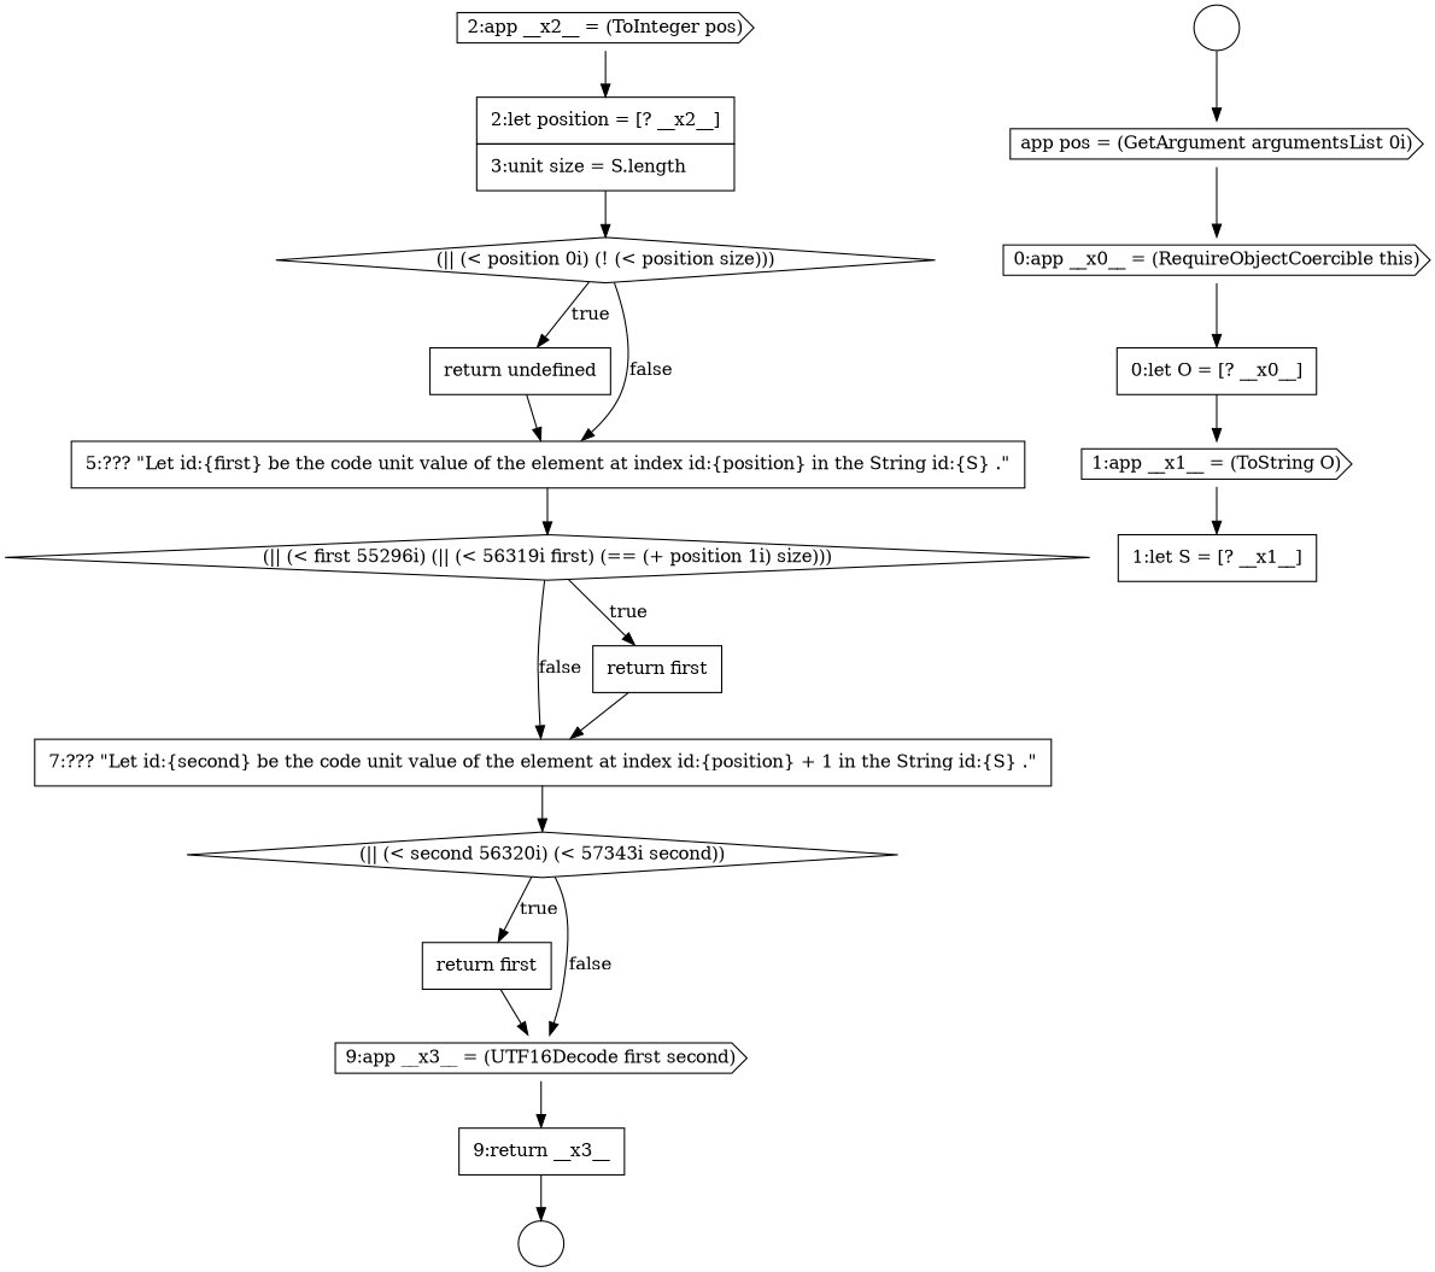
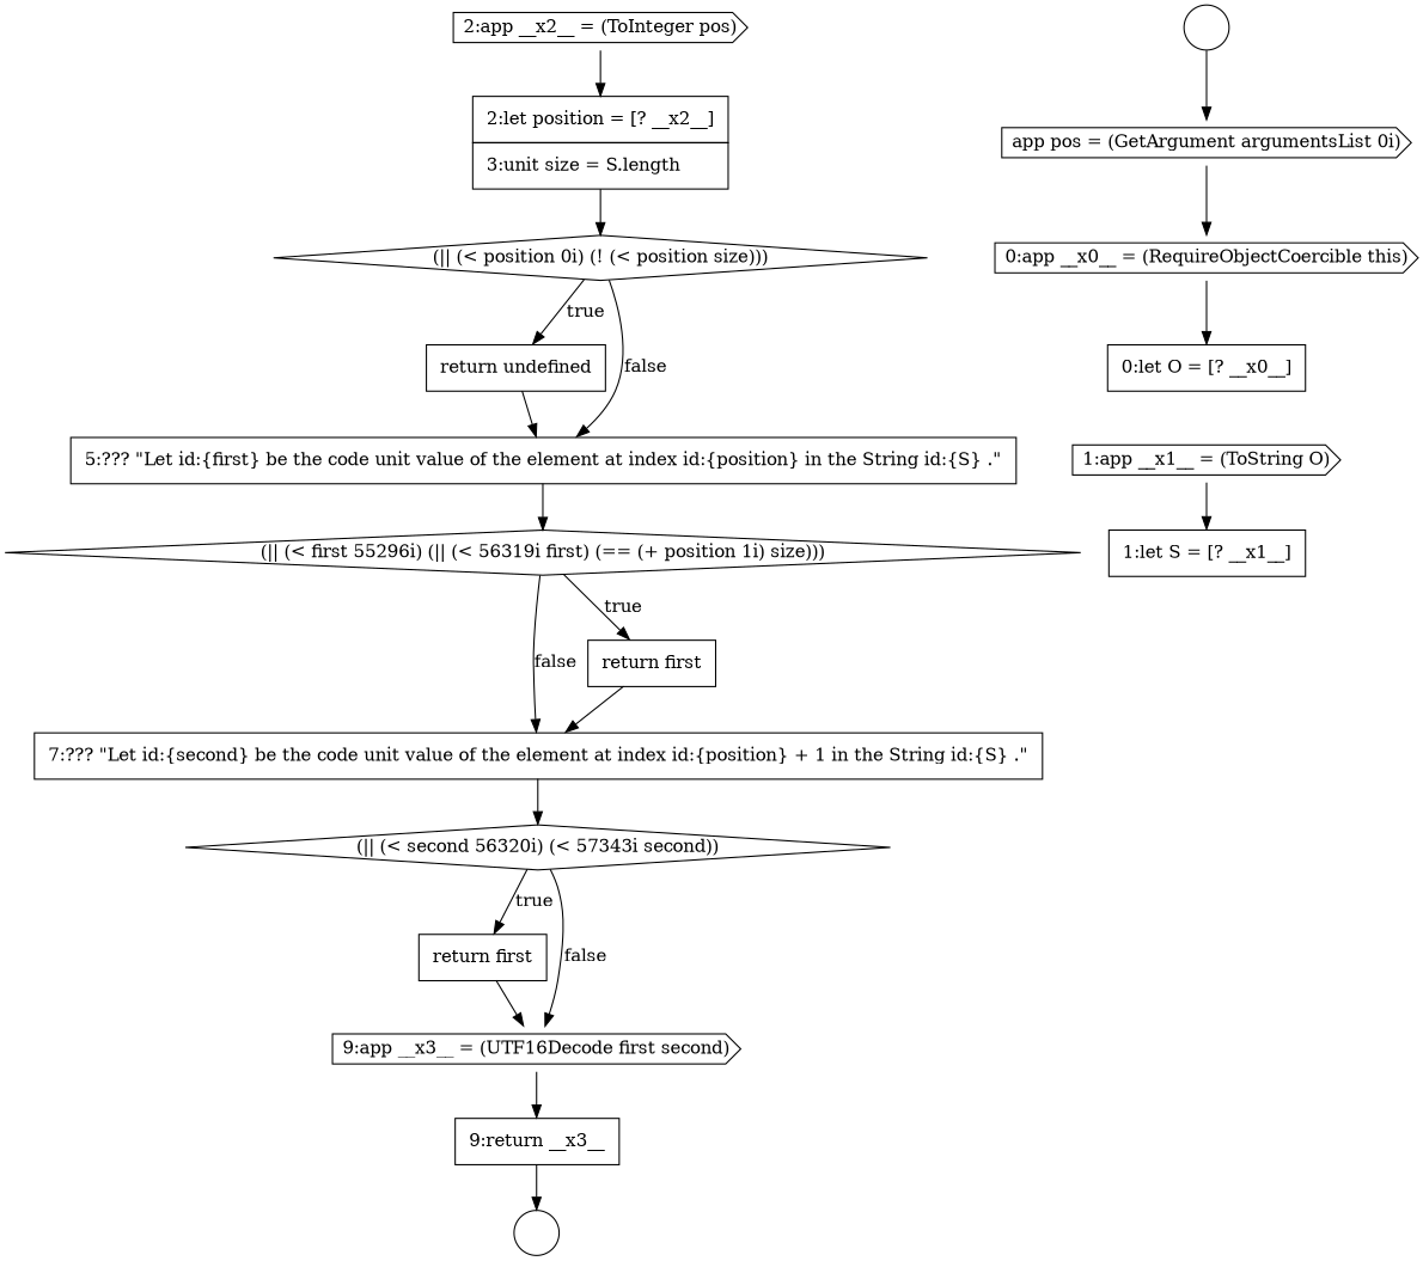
  digraph {
    node [color=black fillcolor=white shape=none style=filled]
    edge [color=black]
    n1 [label=<<font color="black">     <table border="0" cellborder="1" cellspacing="0" cellpadding="10">       <tr><td align="left">return first</td></tr>     </table>   </font>> margin=0]
    n2 [label=<<font color="black">9:app __x3__ = (UTF16Decode first second)</font>> shape=cds]
    n3 [label=<<font color="black">     <table border="0" cellborder="1" cellspacing="0" cellpadding="10">       <tr><td align="left">9:return __x3__</td></tr>     </table>   </font>> margin=0]
    n4 [label=" " shape=circle]
    n5 [label=<<font color="black">     <table border="0" cellborder="1" cellspacing="0" cellpadding="10">       <tr><td align="left">0:let O = [? __x0__]</td></tr>     </table>   </font>> margin=0]
    n6 [label=<<font color="black">1:app __x1__ = (ToString O)</font>> shape=cds]
    n7 [label=<<font color="black">     <table border="0" cellborder="1" cellspacing="0" cellpadding="10">       <tr><td align="left">1:let S = [? __x1__]</td></tr>     </table>   </font>> margin=0]
    n8 [label=" " shape=circle]
    n9 [label=<<font color="black">app pos = (GetArgument argumentsList 0i)</font>> shape=cds]
    n10 [label=<<font color="black">0:app __x0__ = (RequireObjectCoercible this)</font>> shape=cds]
    n11 [label=<<font color="black">(|| (&lt; second 56320i) (&lt; 57343i second))</font>> shape=diamond]
    n12 [label=<<font color="black">     <table border="0" cellborder="1" cellspacing="0" cellpadding="10">       <tr><td align="left">7:??? &quot;Let id:{second} be the code unit value of the element at index id:{position} + 1 in the String id:{S} .&quot;</td></tr>     </table>   </font>> margin=0]
    n13 [label=<<font color="black">     <table border="0" cellborder="1" cellspacing="0" cellpadding="10">       <tr><td align="left">return first</td></tr>     </table>   </font>> margin=0]
    n14 [label=<<font color="black">(|| (&lt; first 55296i) (|| (&lt; 56319i first) (== (+ position 1i) size)))</font>> shape=diamond]
    n15 [label=<<font color="black">2:app __x2__ = (ToInteger pos)</font>> shape=cds]
    n16 [label=<<font color="black">     <table border="0" cellborder="1" cellspacing="0" cellpadding="10">       <tr><td align="left">2:let position = [? __x2__]</td></tr>       <tr><td align="left">3:unit size = S.length</td></tr>     </table>   </font>> margin=0]
    n17 [label=<<font color="black">(|| (&lt; position 0i) (! (&lt; position size)))</font>> shape=diamond]
    n18 [label=<<font color="black">     <table border="0" cellborder="1" cellspacing="0" cellpadding="10">       <tr><td align="left">return undefined</td></tr>     </table>   </font>> margin=0]
    n19 [label=<<font color="black">     <table border="0" cellborder="1" cellspacing="0" cellpadding="10">       <tr><td align="left">5:??? &quot;Let id:{first} be the code unit value of the element at index id:{position} in the String id:{S} .&quot;</td></tr>     </table>   </font>> margin=0]
    n1 -> n2
    n2 -> n3
    n3 -> n4
-   n5 -> n6
    n6 -> n7
    n8 -> n9
    n9 -> n10
    n10 -> n5
    n11 -> n1 [label=<<font color="black">true</font>>]
    n11 -> n2 [label=<<font color="black">false</font>>]
    n12 -> n11
    n13 -> n12
    n14 -> n12 [label=<<font color="black">false</font>>]
    n14 -> n13 [label=<<font color="black">true</font>>]
    n15 -> n16
    n16 -> n17
    n17 -> n18 [label=<<font color="black">true</font>>]
    n17 -> n19 [label=<<font color="black">false</font>>]
    n18 -> n19
    n19 -> n14
  }
